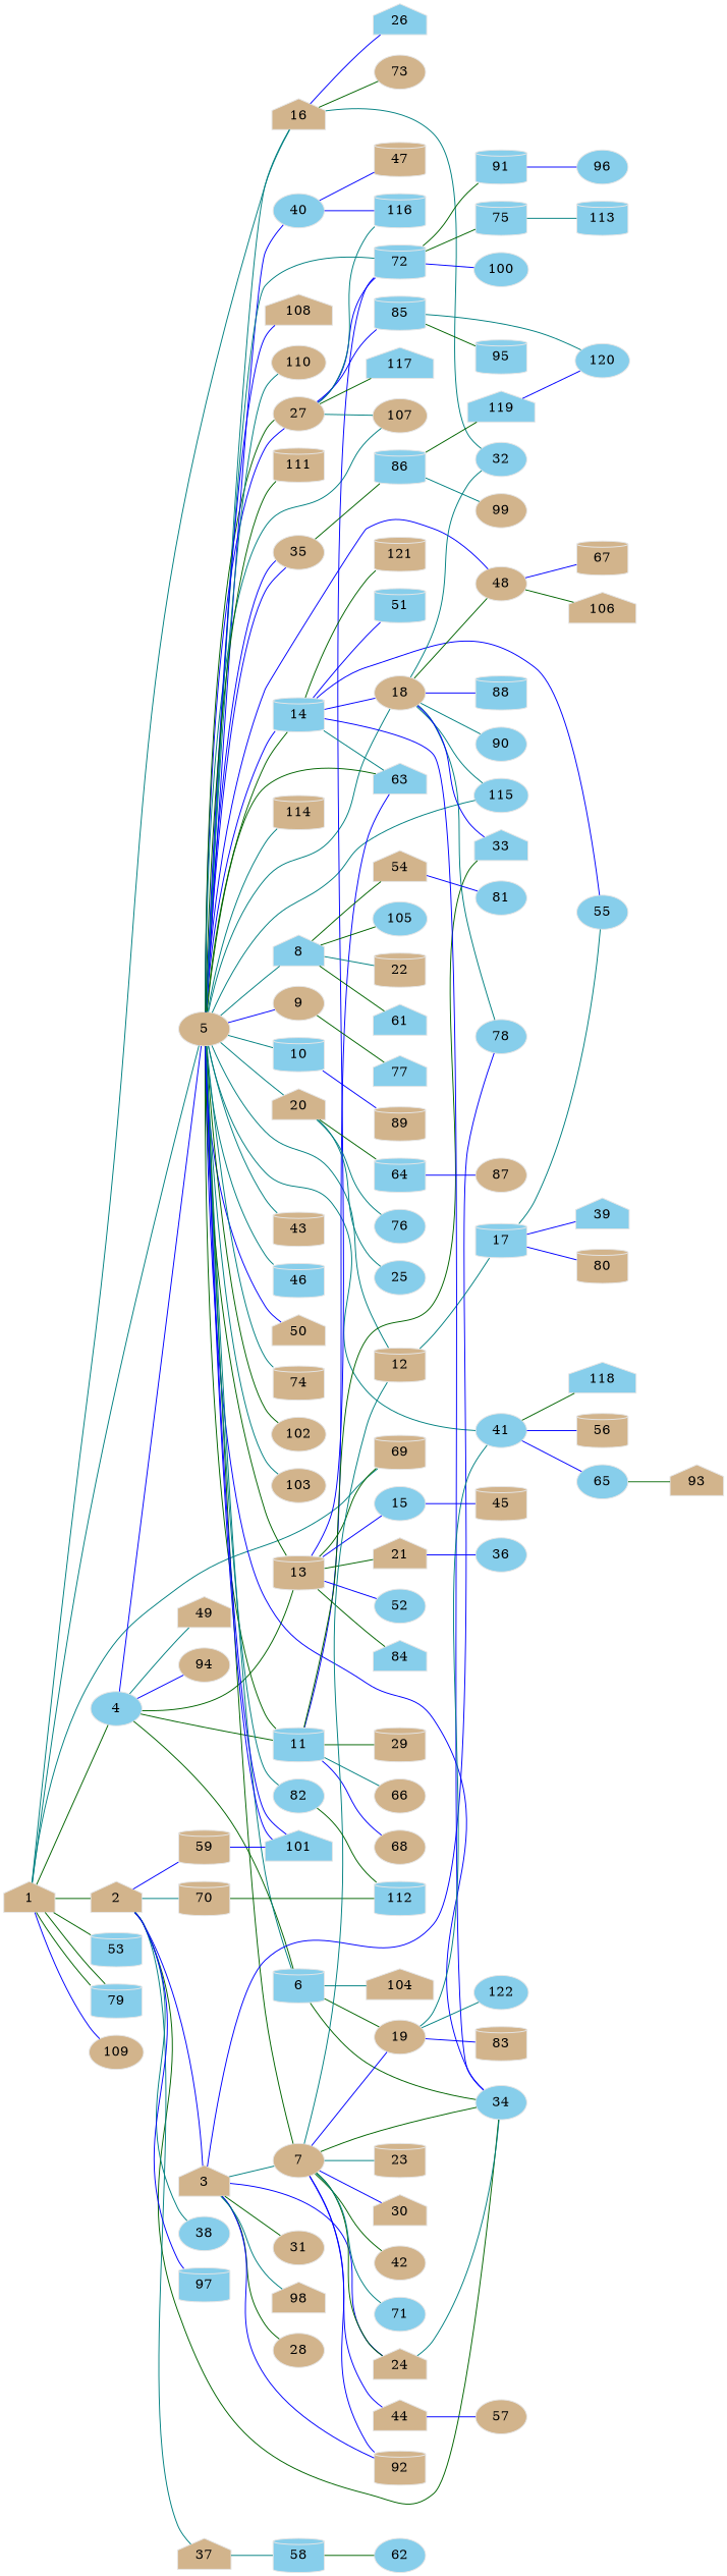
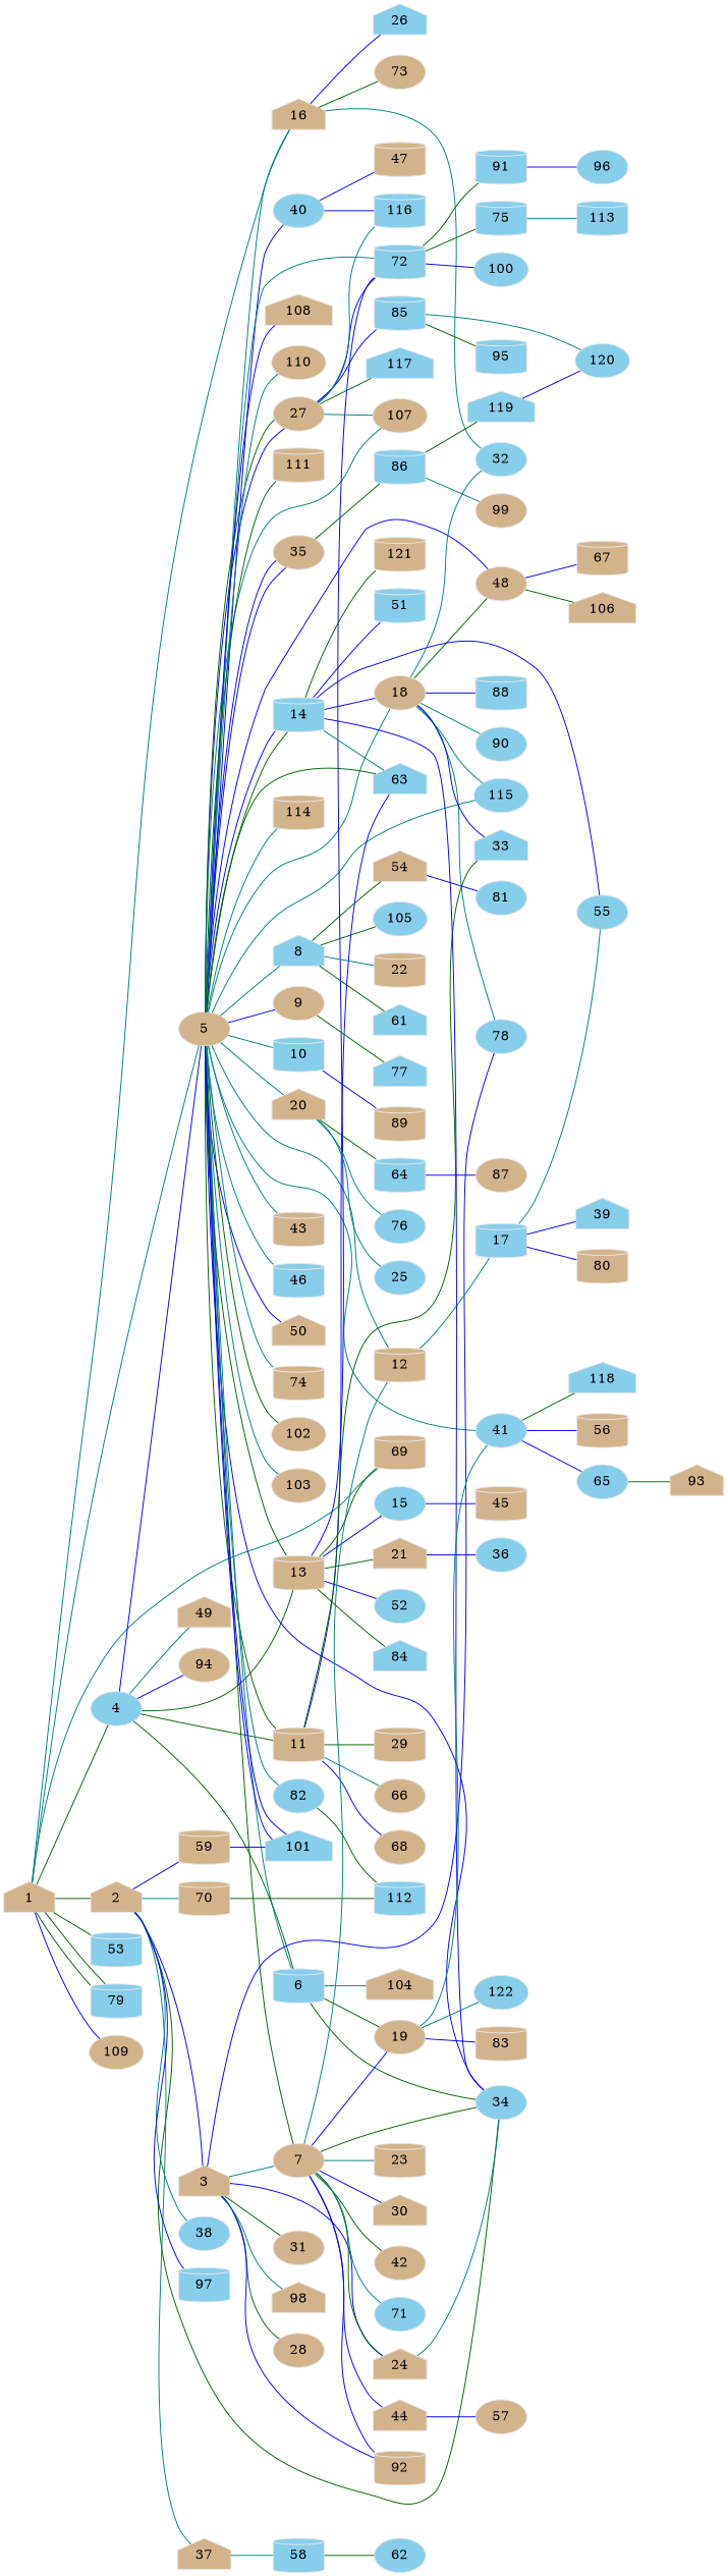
  graph {
    rankdir=LR
    node [color=gray90 fillcolor=tan shape=ellipse style=filled]
    edge [color=blue]
    1 [shape=house]
    2 [shape=house]
    4 [fillcolor=skyblue]
    5
    16 [shape=house]
    53 [fillcolor=skyblue shape=cylinder]
    69 [shape=cylinder]
    79 [fillcolor=skyblue shape=cylinder]
    109
    3 [shape=house]
    34 [fillcolor=skyblue]
    37 [shape=house]
    38 [fillcolor=skyblue]
    59 [shape=cylinder]
    70 [shape=cylinder]
    97 [fillcolor=skyblue shape=cylinder]
    6 [fillcolor=skyblue shape=cylinder]
-   11 [fillcolor=skyblue shape=cylinder]
+   11 [shape=cylinder]
    13 [shape=cylinder]
    49 [shape=house]
    94
    7
    8 [fillcolor=skyblue shape=house]
    9
    10 [fillcolor=skyblue shape=cylinder]
    12 [shape=cylinder]
    14 [fillcolor=skyblue shape=cylinder]
    18
    20 [shape=house]
    27
    35
    40 [fillcolor=skyblue]
    41 [fillcolor=skyblue]
    43 [shape=cylinder]
    46 [fillcolor=skyblue shape=cylinder]
    48
    50 [shape=house]
    63 [fillcolor=skyblue shape=house]
    72 [fillcolor=skyblue shape=cylinder]
    74 [shape=cylinder]
    82 [fillcolor=skyblue]
    101 [fillcolor=skyblue shape=house]
    102
    103
    107
    108 [shape=house]
    110
    111 [shape=cylinder]
    114 [shape=cylinder]
    115 [fillcolor=skyblue]
    26 [fillcolor=skyblue shape=house]
    32 [fillcolor=skyblue]
    73
    24 [shape=house]
    28
    31
    78 [fillcolor=skyblue]
    92 [shape=cylinder]
    98 [shape=house]
    58 [fillcolor=skyblue shape=cylinder]
    112 [fillcolor=skyblue shape=cylinder]
    19
    23 [shape=cylinder]
    30 [shape=house]
    42
    44 [shape=house]
    71 [fillcolor=skyblue]
    104 [shape=house]
    29 [shape=cylinder]
    33 [fillcolor=skyblue shape=house]
    66
    68
    15 [fillcolor=skyblue]
    21 [shape=house]
    52 [fillcolor=skyblue]
    84 [fillcolor=skyblue shape=house]
    22 [shape=cylinder]
    54 [shape=house]
    61 [fillcolor=skyblue shape=house]
    105 [fillcolor=skyblue]
    77 [fillcolor=skyblue shape=house]
    89 [shape=cylinder]
    17 [fillcolor=skyblue shape=cylinder]
    51 [fillcolor=skyblue shape=cylinder]
    55 [fillcolor=skyblue]
    121 [shape=cylinder]
    88 [fillcolor=skyblue shape=cylinder]
    90 [fillcolor=skyblue]
    25 [fillcolor=skyblue]
    64 [fillcolor=skyblue shape=cylinder]
    76 [fillcolor=skyblue]
    85 [fillcolor=skyblue shape=cylinder]
    116 [fillcolor=skyblue shape=cylinder]
    117 [fillcolor=skyblue shape=house]
    86 [fillcolor=skyblue shape=cylinder]
    47 [shape=cylinder]
    56 [shape=cylinder]
    65 [fillcolor=skyblue]
    118 [fillcolor=skyblue shape=house]
    67 [shape=cylinder]
    106 [shape=house]
    75 [fillcolor=skyblue shape=cylinder]
    91 [fillcolor=skyblue shape=cylinder]
    100 [fillcolor=skyblue]
    83 [shape=cylinder]
    122 [fillcolor=skyblue]
    57
    81 [fillcolor=skyblue]
    39 [fillcolor=skyblue shape=house]
    80 [shape=cylinder]
    45 [shape=cylinder]
    36 [fillcolor=skyblue]
    87
    95 [fillcolor=skyblue shape=cylinder]
    120 [fillcolor=skyblue]
    99
    119 [fillcolor=skyblue shape=house]
    62 [fillcolor=skyblue]
    93 [shape=house]
    113 [fillcolor=skyblue shape=cylinder]
    96 [fillcolor=skyblue]
    1 -- 2 [color=darkgreen]
    1 -- 4 [color=darkgreen]
    1 -- 5 [color=teal]
    1 -- 16 [color=teal]
    1 -- 53 [color=darkgreen]
    1 -- 69 [color=teal]
    1 -- 79 [color=darkgreen]
    1 -- 79 [color=darkgreen]
    1 -- 109
    2 -- 3
    2 -- 34 [color=darkgreen]
    2 -- 37 [color=teal]
    2 -- 38 [color=teal]
    2 -- 59
    2 -- 70 [color=teal]
    2 -- 97
    4 -- 5
    4 -- 6 [color=darkgreen]
    4 -- 11 [color=darkgreen]
    4 -- 13 [color=darkgreen]
    4 -- 49 [color=teal]
    4 -- 94
    5 -- 16 [color=teal]
    5 -- 34
    5 -- 6 [color=teal]
    5 -- 11 [color=darkgreen]
    5 -- 13 [color=darkgreen]
    5 -- 7 [color=darkgreen]
    5 -- 8 [color=teal]
    5 -- 9
    5 -- 10 [color=teal]
    5 -- 12 [color=teal]
    5 -- 14 [color=darkgreen]
    5 -- 14
    5 -- 18 [color=teal]
    5 -- 20 [color=teal]
    5 -- 27
    5 -- 27 [color=darkgreen]
    5 -- 35
    5 -- 35
    5 -- 40
    5 -- 41 [color=teal]
    5 -- 43 [color=teal]
    5 -- 46 [color=teal]
    5 -- 48
    5 -- 50
    5 -- 63 [color=darkgreen]
    5 -- 72 [color=teal]
    5 -- 74 [color=teal]
    5 -- 82 [color=teal]
    5 -- 101
    5 -- 101
    5 -- 102 [color=darkgreen]
    5 -- 103 [color=teal]
    5 -- 107 [color=teal]
    5 -- 108
    5 -- 110 [color=teal]
    5 -- 111 [color=darkgreen]
    5 -- 114 [color=teal]
    5 -- 115 [color=teal]
    16 -- 26
    16 -- 32 [color=teal]
    16 -- 73 [color=darkgreen]
    3 -- 7 [color=teal]
    3 -- 24
    3 -- 28 [color=darkgreen]
    3 -- 31 [color=darkgreen]
    3 -- 78
    3 -- 92
    3 -- 98 [color=teal]
    37 -- 58 [color=teal]
    59 -- 101
    70 -- 112 [color=darkgreen]
    6 -- 34 [color=darkgreen]
    6 -- 19 [color=darkgreen]
    6 -- 104 [color=teal]
    11 -- 63
    11 -- 29 [color=darkgreen]
    11 -- 33 [color=darkgreen]
    11 -- 66 [color=teal]
    11 -- 68
    13 -- 69 [color=darkgreen]
    13 -- 72
    13 -- 15
    13 -- 21 [color=darkgreen]
    13 -- 52
    13 -- 84 [color=darkgreen]
    7 -- 34 [color=darkgreen]
    7 -- 12 [color=teal]
    7 -- 24 [color=darkgreen]
    7 -- 92
    7 -- 19
    7 -- 23 [color=teal]
    7 -- 30
    7 -- 42 [color=darkgreen]
    7 -- 44
    7 -- 71 [color=teal]
    8 -- 22 [color=teal]
    8 -- 54 [color=darkgreen]
    8 -- 61 [color=darkgreen]
    8 -- 105 [color=darkgreen]
    9 -- 77 [color=darkgreen]
    10 -- 89
    12 -- 17 [color=teal]
    14 -- 34
    14 -- 18
    14 -- 63 [color=teal]
    14 -- 51
    14 -- 55
    14 -- 121 [color=darkgreen]
    18 -- 48 [color=darkgreen]
    18 -- 115 [color=teal]
    18 -- 32 [color=teal]
    18 -- 78 [color=teal]
    18 -- 33
    18 -- 88
    18 -- 90 [color=teal]
    20 -- 25 [color=teal]
    20 -- 64 [color=darkgreen]
    20 -- 76 [color=teal]
    27 -- 72
    27 -- 107 [color=teal]
    27 -- 85
    27 -- 116 [color=teal]
    27 -- 117 [color=darkgreen]
    35 -- 86 [color=darkgreen]
    40 -- 116
    40 -- 47
    41 -- 56
    41 -- 65
    41 -- 118 [color=darkgreen]
    48 -- 67
    48 -- 106 [color=darkgreen]
    72 -- 75 [color=darkgreen]
    72 -- 91 [color=darkgreen]
    72 -- 100
    82 -- 112 [color=darkgreen]
    24 -- 34 [color=teal]
    58 -- 62 [color=darkgreen]
    19 -- 41 [color=teal]
    19 -- 83
    19 -- 122 [color=teal]
    44 -- 57
    15 -- 45
    21 -- 36
    54 -- 81
    17 -- 55 [color=teal]
    17 -- 39
    17 -- 80
    64 -- 87
    85 -- 95 [color=darkgreen]
    85 -- 120 [color=teal]
    86 -- 99 [color=teal]
    86 -- 119 [color=darkgreen]
    65 -- 93 [color=darkgreen]
    75 -- 113 [color=teal]
    91 -- 96
    119 -- 120
  }
